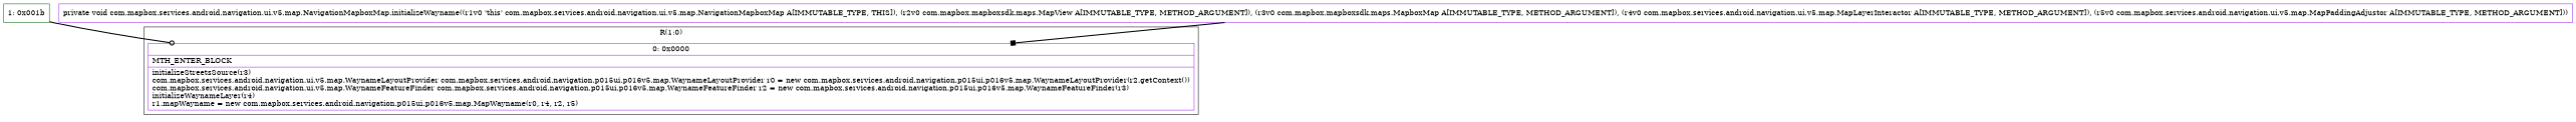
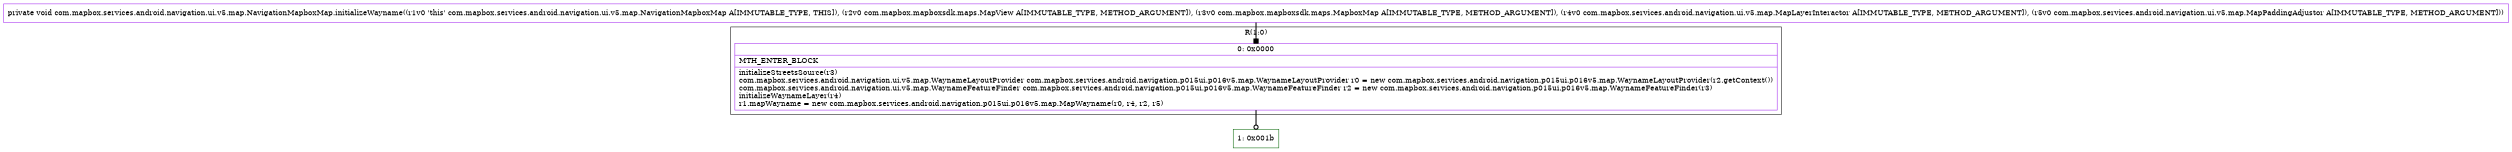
  digraph {
    node [color=purple shape=record]
    edge [style=bold]
    n1 [label="{0\:\ 0x0000|MTH_ENTER_BLOCK\l|initializeStreetsSource(r3)\lcom.mapbox.services.android.navigation.ui.v5.map.WaynameLayoutProvider com.mapbox.services.android.navigation.p015ui.p016v5.map.WaynameLayoutProvider r0 = new com.mapbox.services.android.navigation.p015ui.p016v5.map.WaynameLayoutProvider(r2.getContext())\lcom.mapbox.services.android.navigation.ui.v5.map.WaynameFeatureFinder com.mapbox.services.android.navigation.p015ui.p016v5.map.WaynameFeatureFinder r2 = new com.mapbox.services.android.navigation.p015ui.p016v5.map.WaynameFeatureFinder(r3)\linitializeWaynameLayer(r4)\lr1.mapWayname = new com.mapbox.services.android.navigation.p015ui.p016v5.map.MapWayname(r0, r4, r2, r5)\l}"]
    n2 [color=darkgreen label="{1\:\ 0x001b}"]
    n3 [label="{private void com.mapbox.services.android.navigation.ui.v5.map.NavigationMapboxMap.initializeWayname((r1v0 'this' com.mapbox.services.android.navigation.ui.v5.map.NavigationMapboxMap A[IMMUTABLE_TYPE, THIS]), (r2v0 com.mapbox.mapboxsdk.maps.MapView A[IMMUTABLE_TYPE, METHOD_ARGUMENT]), (r3v0 com.mapbox.mapboxsdk.maps.MapboxMap A[IMMUTABLE_TYPE, METHOD_ARGUMENT]), (r4v0 com.mapbox.services.android.navigation.ui.v5.map.MapLayerInteractor A[IMMUTABLE_TYPE, METHOD_ARGUMENT]), (r5v0 com.mapbox.services.android.navigation.ui.v5.map.MapPaddingAdjustor A[IMMUTABLE_TYPE, METHOD_ARGUMENT])) }"]
    subgraph cluster_1 {
      label="R(1:0)"
      n1
    }
-   n2 -> n1 [arrowhead=odot]
+   n1 -> n2 [arrowhead=odot]
    n3 -> n1 [arrowhead=box]
  }
